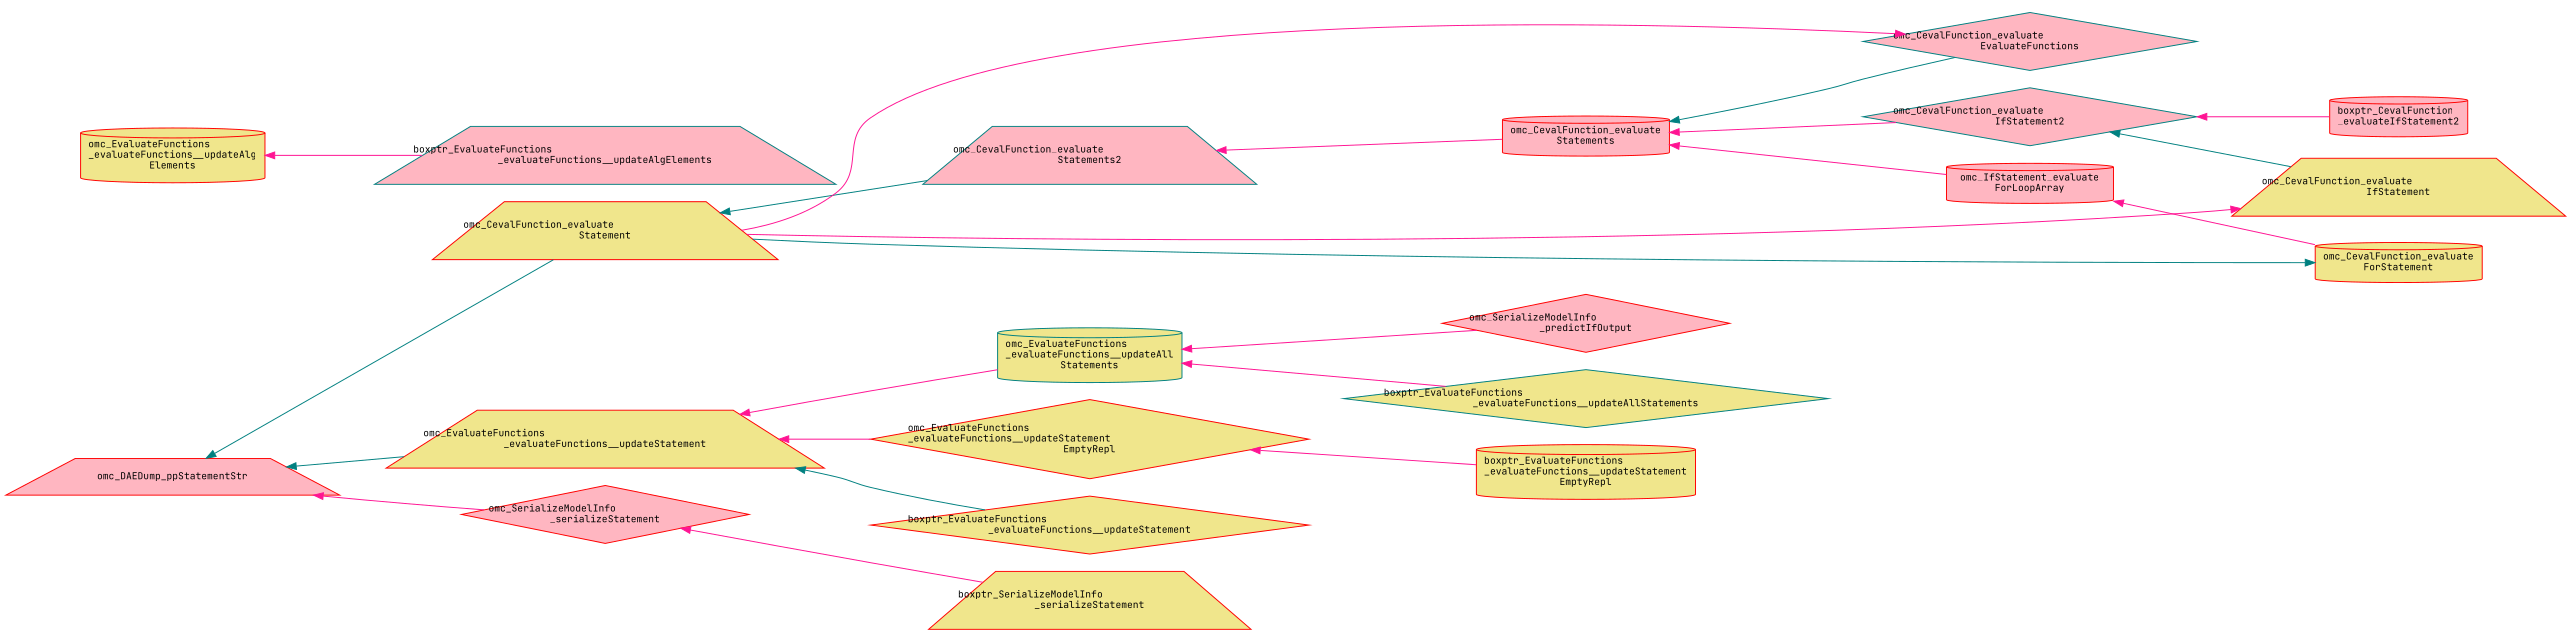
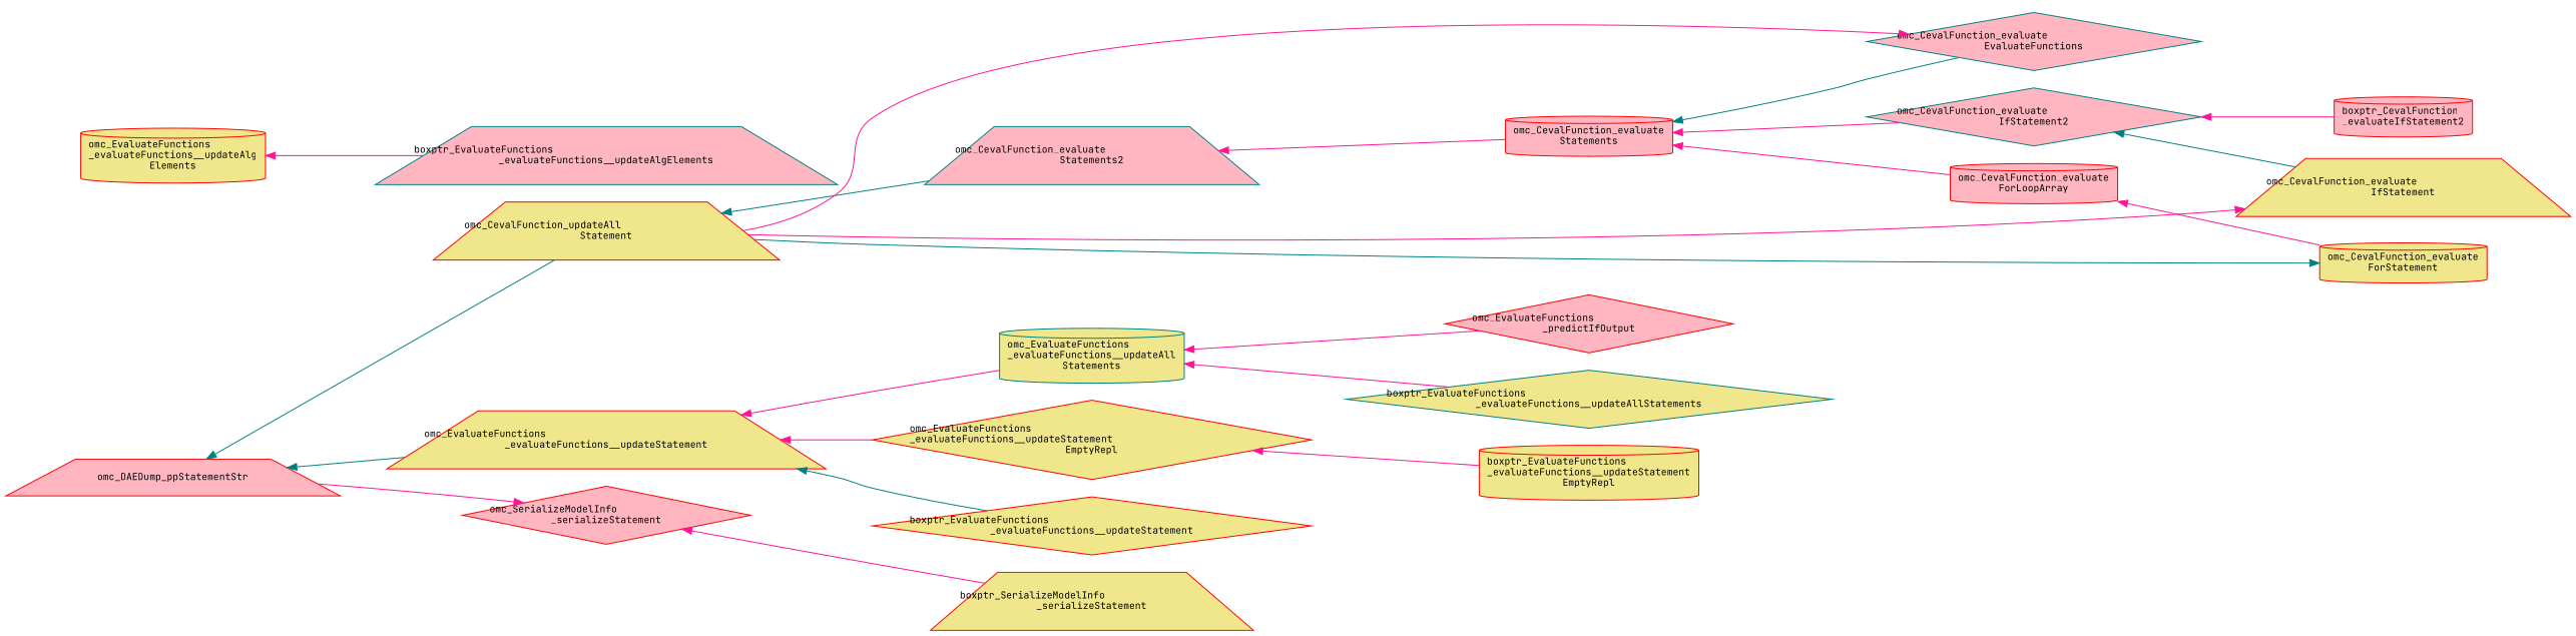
  digraph {
    fontname="JetBrains Mono"
    rankdir=LR
    node [color=red fillcolor=khaki fontname="JetBrains Mono" fontsize=10 shape=trapezium style=filled]
    edge [color=deeppink dir=back fontname="JetBrains Mono" fontsize=10 labelfontname=Helvetica labelfontsize=10 style=solid]
    n1 [fillcolor=lightpink fontcolor=black height=0.2 label=omc_DAEDump_ppStatementStr width=0.4]
-   n2 [height=0.2 label="omc_CevalFunction_evaluate\lStatement" width=0.4]
+   n2 [height=0.2 label="omc_CevalFunction_updateAll\lStatement" width=0.4]
    n3 [height=0.2 label="omc_EvaluateFunctions\l_evaluateFunctions__updateStatement" width=0.4]
    n4 [fillcolor=lightpink height=0.2 label="omc_SerializeModelInfo\l_serializeStatement" shape=diamond width=0.4]
    n5 [color=teal fillcolor=lightpink height=0.2 label="omc_CevalFunction_evaluate\lStatements2" width=0.4]
    n6 [color=teal height=0.2 label="omc_EvaluateFunctions\l_evaluateFunctions__updateAll\lStatements" shape=cylinder width=0.4]
    n7 [height=0.2 label="omc_EvaluateFunctions\l_evaluateFunctions__updateStatement\lEmptyRepl" shape=diamond width=0.4]
    n8 [height=0.2 label="boxptr_EvaluateFunctions\l_evaluateFunctions__updateStatement" shape=diamond width=0.4]
    n9 [height=0.2 label="boxptr_SerializeModelInfo\l_serializeStatement" width=0.4]
    n10 [fillcolor=lightpink height=0.2 label="omc_CevalFunction_evaluate\lStatements" shape=cylinder width=0.4]
    n11 [color=teal fillcolor=lightpink height=0.2 label="omc_CevalFunction_evaluate\lEvaluateFunctions" shape=diamond width=0.4]
-   n12 [fillcolor=lightpink height=0.2 label="omc_IfStatement_evaluate\lForLoopArray" shape=cylinder width=0.4]
+   n12 [fillcolor=lightpink height=0.2 label="omc_CevalFunction_evaluate\lForLoopArray" shape=cylinder width=0.4]
    n13 [color=teal fillcolor=lightpink height=0.2 label="omc_CevalFunction_evaluate\lIfStatement2" shape=diamond width=0.4]
    n14 [height=0.2 label="omc_CevalFunction_evaluate\lForStatement" shape=cylinder width=0.4]
    n15 [fillcolor=lightpink height=0.2 label="boxptr_CevalFunction\l_evaluateIfStatement2" shape=cylinder width=0.4]
    n16 [height=0.2 label="omc_CevalFunction_evaluate\lIfStatement" width=0.4]
-   n17 [fillcolor=lightpink height=0.2 label="omc_SerializeModelInfo\l_predictIfOutput" shape=diamond width=0.4]
+   n17 [fillcolor=lightpink height=0.2 label="omc_EvaluateFunctions\l_predictIfOutput" shape=diamond width=0.4]
    n18 [color=teal height=0.2 label="boxptr_EvaluateFunctions\l_evaluateFunctions__updateAllStatements" shape=diamond width=0.4]
    n19 [height=0.2 label="boxptr_EvaluateFunctions\l_evaluateFunctions__updateStatement\lEmptyRepl" shape=cylinder width=0.4]
    n20 [height=0.2 label="omc_EvaluateFunctions\l_evaluateFunctions__updateAlg\lElements" shape=cylinder width=0.4]
    n21 [color=teal fillcolor=lightpink height=0.2 label="boxptr_EvaluateFunctions\l_evaluateFunctions__updateAlgElements" width=0.4]
    n1 -> n2 [color=teal]
    n1 -> n3 [color=teal]
-   n1 -> n4
+   n4 -> n1
    n2 -> n5 [color=teal]
    n3 -> n6
    n3 -> n7
    n3 -> n8 [color=teal]
    n4 -> n9
    n5 -> n10
    n6 -> n17
    n6 -> n18
    n7 -> n19
    n10 -> n11 [color=teal]
    n10 -> n12
    n10 -> n13
    n11 -> n2
    n12 -> n14
    n13 -> n15
    n13 -> n16 [color=teal]
    n14 -> n2 [color=teal]
    n16 -> n2
    n20 -> n21
  }
